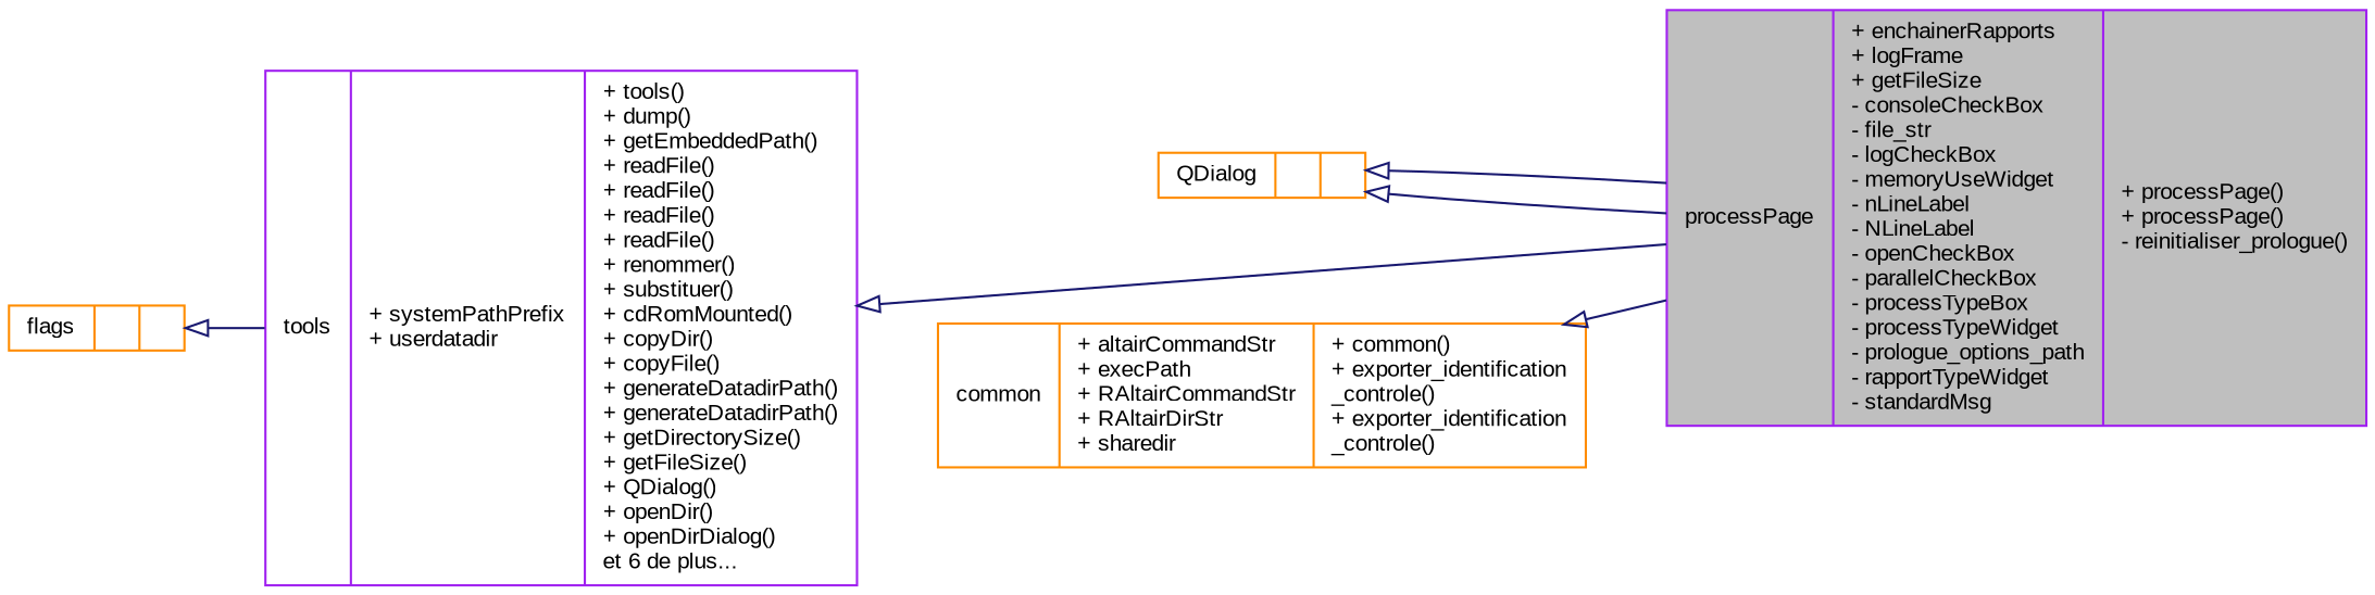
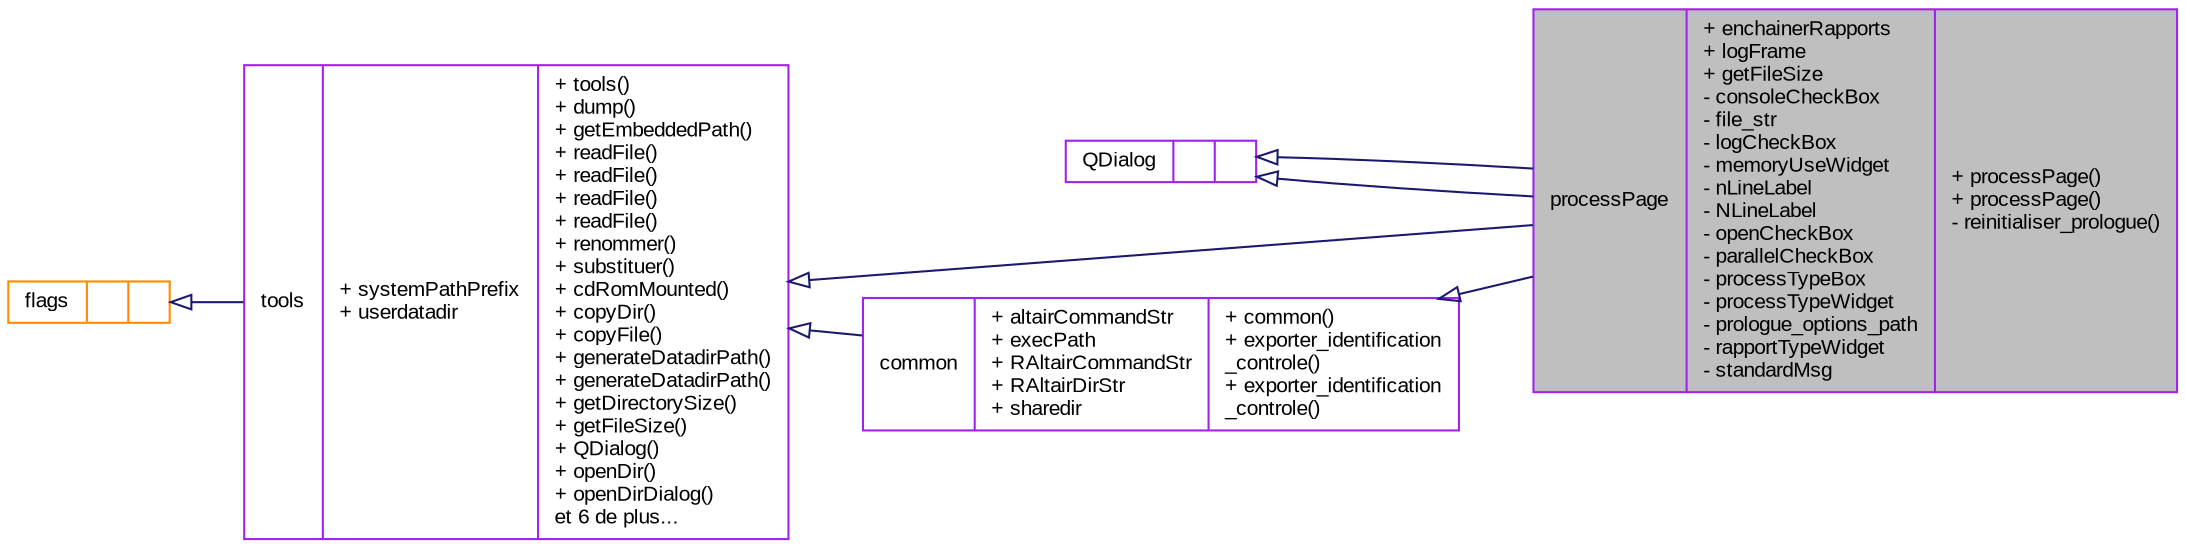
  digraph {
    fontname="Liberation Sans"
    rankdir=LR
    node [color=purple fillcolor=white fontname="Liberation Sans" fontsize=10 shape=record style=filled]
    edge [arrowtail=onormal color=midnightblue dir=back fontname="Liberation Sans" fontsize=10 labelfontname=Helvetica labelfontsize=10 style=solid]
    n1 [fillcolor=grey75 fontcolor=black height=0.2 label="{processPage\n|+ enchainerRapports\l+ logFrame\l+ getFileSize\l- consoleCheckBox\l- file_str\l- logCheckBox\l- memoryUseWidget\l- nLineLabel\l- NLineLabel\l- openCheckBox\l- parallelCheckBox\l- processTypeBox\l- processTypeWidget\l- prologue_options_path\l- rapportTypeWidget\l- standardMsg\l|+ processPage()\l+ processPage()\l- reinitialiser_prologue()\l}" width=0.4]
-   n2 [color=darkorange height=0.2 label="{QDialog\n||}" width=0.4]
-   n3 [color=darkorange height=0.2 label="{common\n|+ altairCommandStr\l+ execPath\l+ RAltairCommandStr\l+ RAltairDirStr\l+ sharedir\l|+ common()\l+ exporter_identification\l_controle()\l+ exporter_identification\l_controle()\l}" width=0.4]
+   n2 [height=0.2 label="{QDialog\n||}" width=0.4]
+   n3 [height=0.2 label="{common\n|+ altairCommandStr\l+ execPath\l+ RAltairCommandStr\l+ RAltairDirStr\l+ sharedir\l|+ common()\l+ exporter_identification\l_controle()\l+ exporter_identification\l_controle()\l}" width=0.4]
    n4 [height=0.2 label="{tools\n|+ systemPathPrefix\l+ userdatadir\l|+ tools()\l+ dump()\l+ getEmbeddedPath()\l+ readFile()\l+ readFile()\l+ readFile()\l+ readFile()\l+ renommer()\l+ substituer()\l+ cdRomMounted()\l+ copyDir()\l+ copyFile()\l+ generateDatadirPath()\l+ generateDatadirPath()\l+ getDirectorySize()\l+ getFileSize()\l+ QDialog()\l+ openDir()\l+ openDirDialog()\let 6 de plus...\l}" width=0.4]
    n5 [color=darkorange height=0.2 label="{flags\n||}" width=0.4]
    n2 -> n1
    n2 -> n1
    n3 -> n1
    n4 -> n1
+   n4 -> n3
    n5 -> n4
  }
